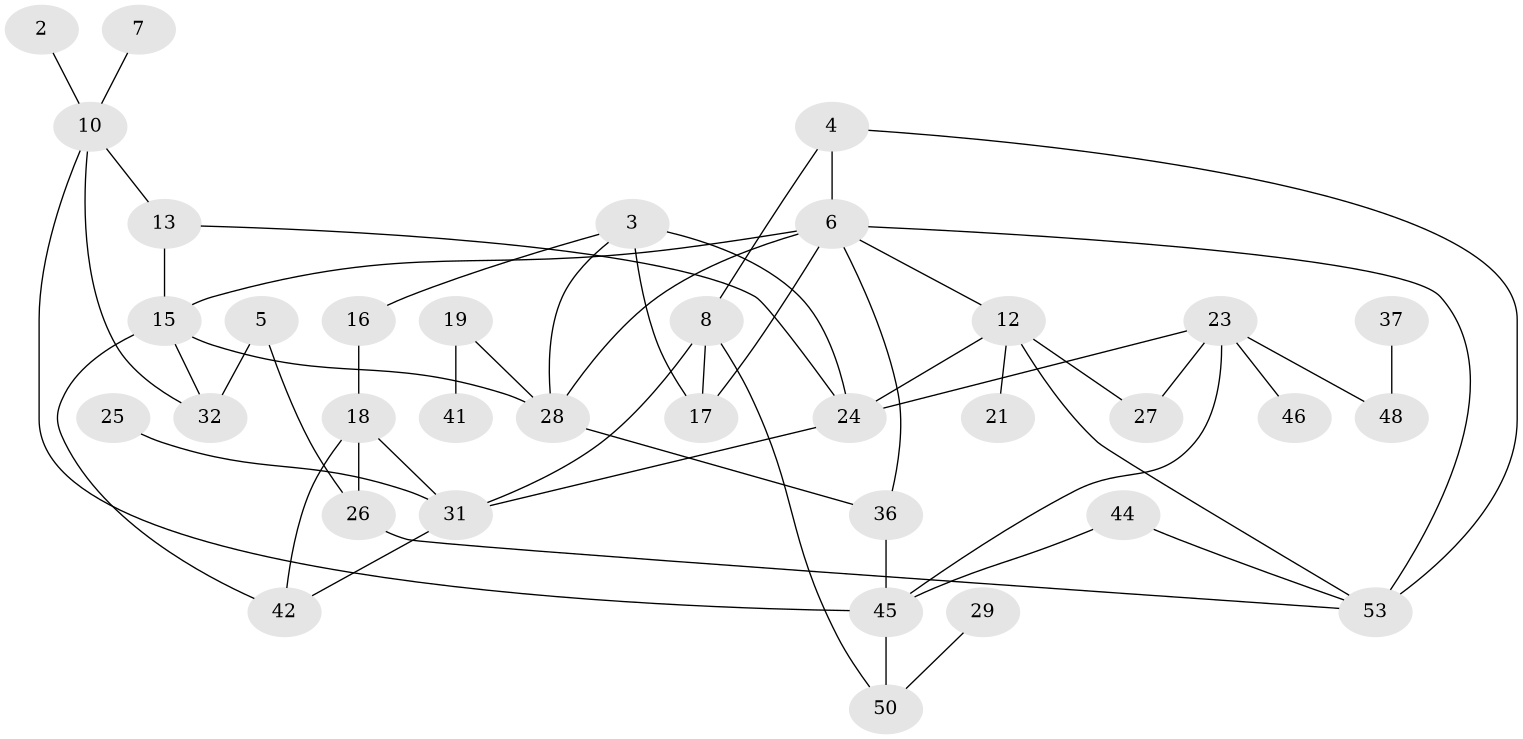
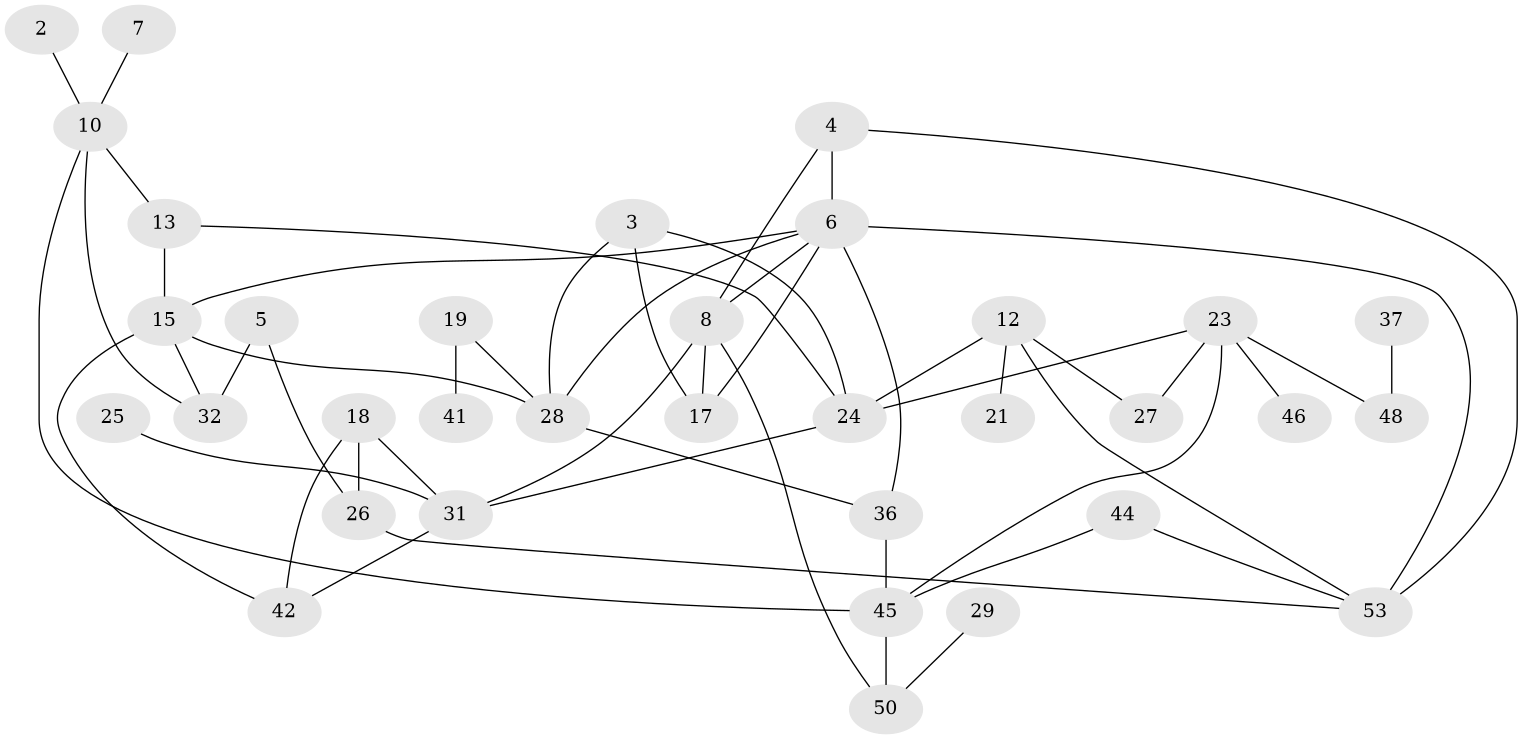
  graph {
    node [color=gray90 style=filled]
    edge [weight=1.0]
    2
    10
    32
    13
    45
    3
-   16
    17
    24
    28
    18
    31
    36
    4
    6
    8
    53
    15
    50
    5
    26
    42
    44
    7
    12
    21
    27
    19
    41
    23
    46
    48
    25
    29
    37
    2 -- 10
    10 -- 32
    10 -- 13
    10 -- 45
    13 -- 24
    13 -- 15
    45 -- 50
-   3 -- 16
    3 -- 17 [weight=2.0]
    3 -- 24
    3 -- 28
-   16 -- 18
    24 -- 31
    28 -- 36
    18 -- 31
    18 -- 26
    18 -- 42
    31 -- 42
    36 -- 45
    4 -- 6 [weight=2.0]
    4 -- 8 [weight=2.0]
    4 -- 53
    6 -- 17
    6 -- 28
    6 -- 36
-   6 -- 12
+   6 -- 8
    6 -- 53 [weight=2.0]
    6 -- 15
    8 -- 17
    8 -- 31
    8 -- 50
    15 -- 32
    15 -- 28
    15 -- 42
    5 -- 32
    5 -- 26
    26 -- 53
    44 -- 45
    44 -- 53
    7 -- 10
    12 -- 24
    12 -- 53
    12 -- 21
    12 -- 27
    19 -- 28
    19 -- 41
    23 -- 45
    23 -- 24
    23 -- 27
    23 -- 46
    23 -- 48
    25 -- 31
    29 -- 50
    37 -- 48
  }
